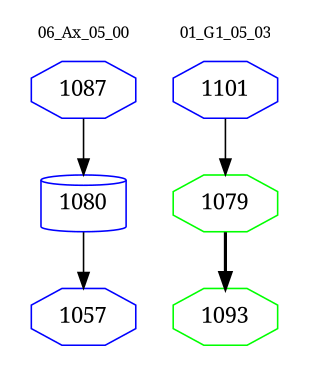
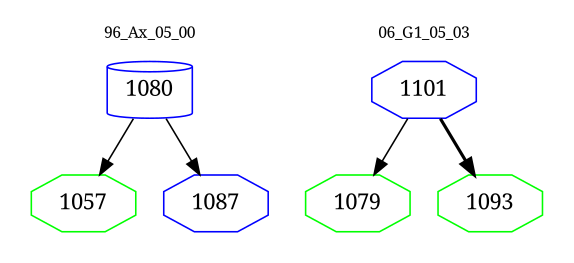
  digraph {
    fontname="Noto Serif"
    node [color=blue fontname="Noto Serif" shape=octagon]
    edge [color=black fontname="Noto Serif" style=solid]
    n1 [label=1080 shape=cylinder]
-   n2 [label=1057]
+   n2 [color=green label=1057]
    n3 [label=1087]
    n4 [label=1101]
    n5 [color=green label=1079]
    n6 [color=green label=1093]
    subgraph cluster_1 {
      color=white
      fontsize=10
-     label="06_Ax_05_00"
+     label="96_Ax_05_00"
      n1
      n2
      n3
    }
    subgraph cluster_2 {
      color=white
      fontsize=10
-     label="01_G1_05_03"
+     label="06_G1_05_03"
      n4
      n5
      n6
    }
    n1 -> n2
-   n3 -> n1
+   n1 -> n3
    n4 -> n5
-   n5 -> n6 [style=bold]
+   n4 -> n6 [style=bold]
  }
